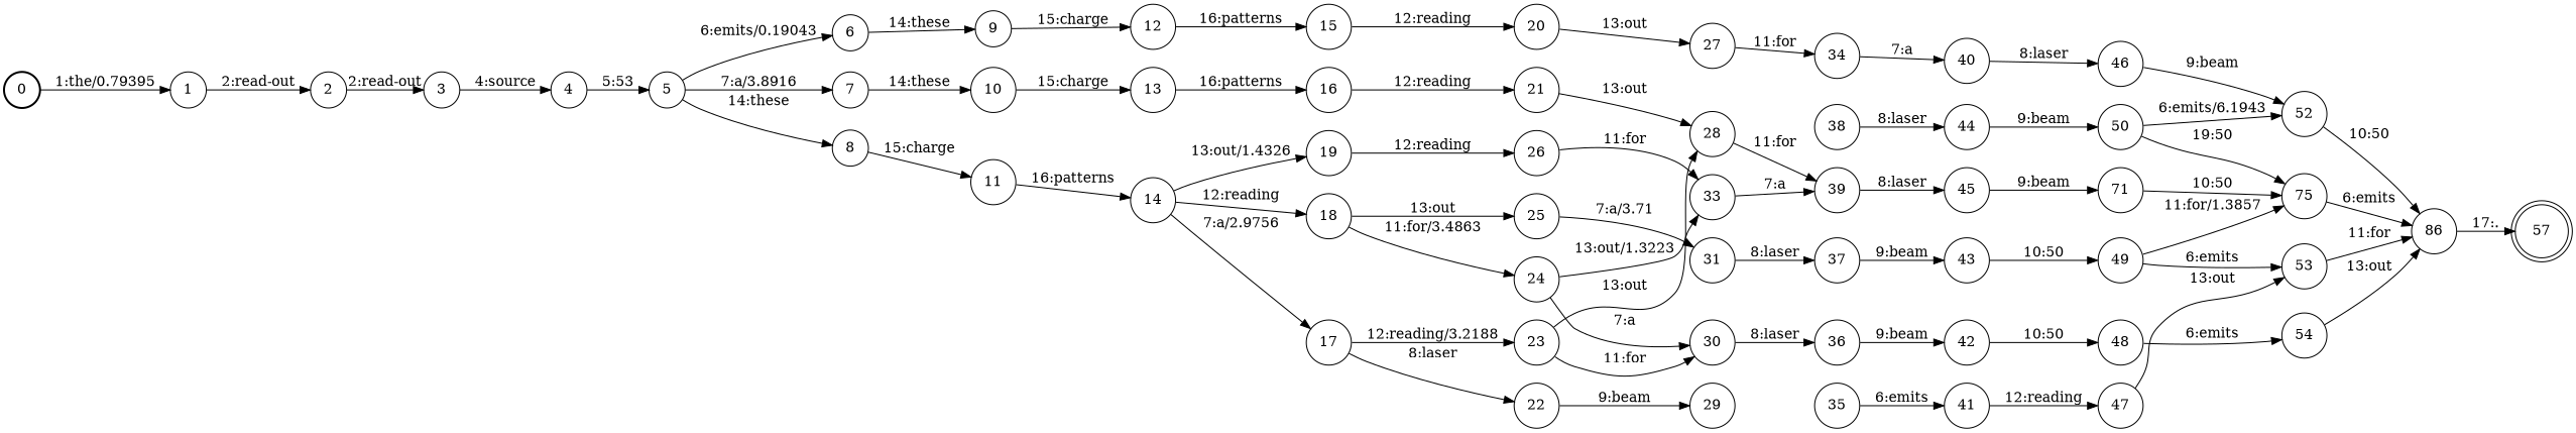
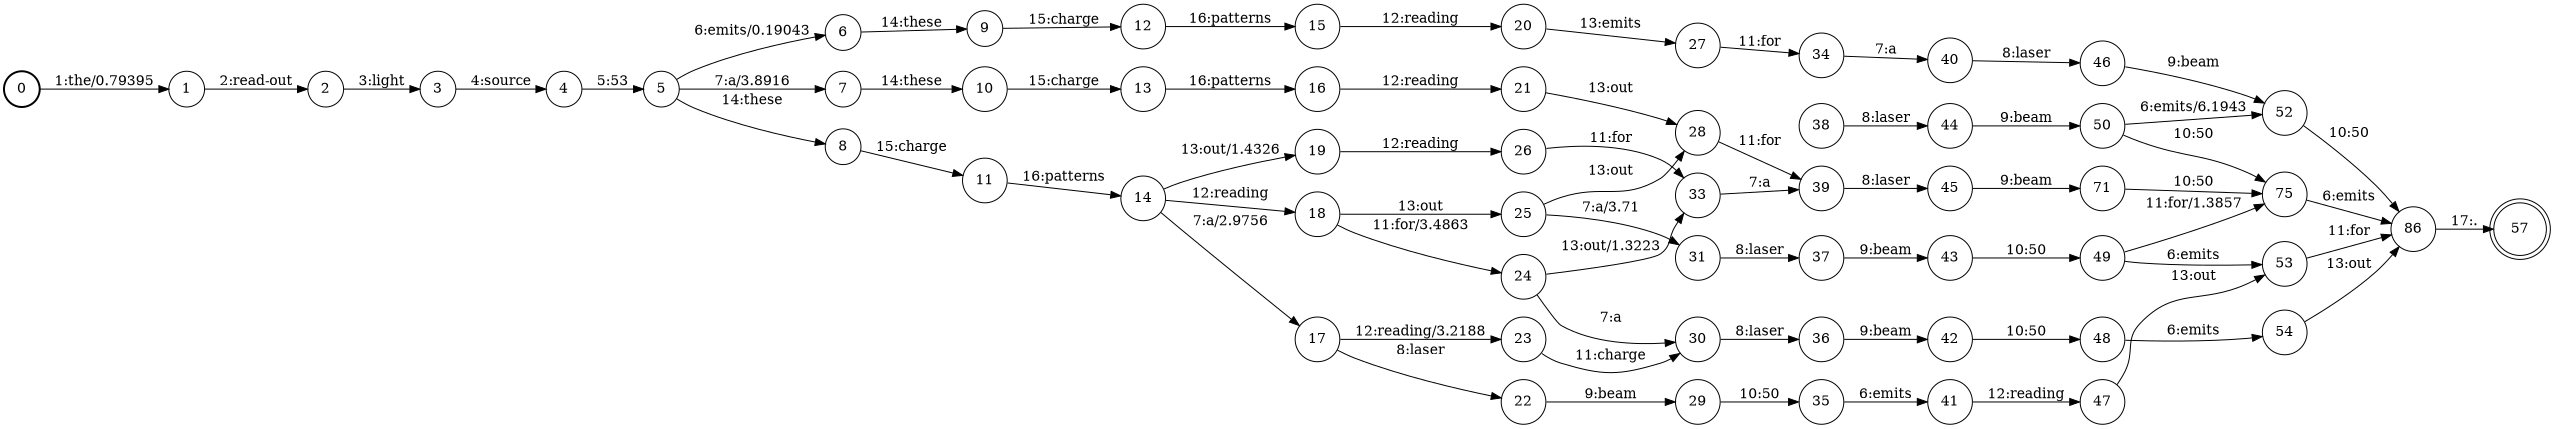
  digraph {
    nodesep=0.25
    rankdir=LR
    ranksep=0.4
    node [fontsize=14 shape=circle style=solid]
    edge [fontsize=14]
    n1 [label=0 style=bold]
    n2 [label=1]
    n3 [label=2]
    n4 [label=3]
    n5 [label=4]
    n6 [label=5]
    n7 [label=6]
    n8 [label=7]
    n9 [label=8]
    n10 [label=9]
    n11 [label=10]
    n12 [label=11]
    n13 [label=12]
    n14 [label=13]
    n15 [label=14]
    n16 [label=15]
    n17 [label=16]
    n18 [label=17]
    n19 [label=18]
    n20 [label=19]
    n21 [label=20]
    n22 [label=21]
    n23 [label=22]
    n24 [label=23]
    n25 [label=24]
    n26 [label=25]
    n27 [label=26]
    n28 [label=27]
    n29 [label=28]
    n30 [label=29]
    n31 [label=30]
    n32 [label=33]
    n33 [label=31]
    n34 [label=34]
    n35 [label=39]
    n36 [label=35]
    n37 [label=36]
    n38 [label=37]
    n39 [label=40]
    n40 [label=45]
    n41 [label=41]
    n42 [label=42]
    n43 [label=43]
    n44 [label=38]
    n45 [label=44]
    n46 [label=46]
    n47 [label=71]
    n48 [label=47]
    n49 [label=48]
    n50 [label=49]
    n51 [label=50]
    n52 [label=52]
    n53 [label=53]
    n54 [label=54]
    n55 [label=75]
    n56 [label=86]
    n57 [label=57 shape=doublecircle]
    n1 -> n2 [label="1:the/0.79395"]
    n2 -> n3 [label="2:read-out"]
-   n3 -> n4 [label="2:read-out"]
+   n3 -> n4 [label="3:light"]
    n4 -> n5 [label="4:source"]
    n5 -> n6 [label="5:53"]
    n6 -> n7 [label="6:emits/0.19043"]
    n6 -> n8 [label="7:a/3.8916"]
    n6 -> n9 [label="14:these"]
    n7 -> n10 [label="14:these"]
    n8 -> n11 [label="14:these"]
    n9 -> n12 [label="15:charge"]
    n10 -> n13 [label="15:charge"]
    n11 -> n14 [label="15:charge"]
    n12 -> n15 [label="16:patterns"]
    n13 -> n16 [label="16:patterns"]
    n14 -> n17 [label="16:patterns"]
    n15 -> n18 [label="7:a/2.9756"]
    n15 -> n19 [label="12:reading"]
    n15 -> n20 [label="13:out/1.4326"]
    n16 -> n21 [label="12:reading"]
    n17 -> n22 [label="12:reading"]
    n18 -> n23 [label="8:laser"]
    n18 -> n24 [label="12:reading/3.2188"]
    n19 -> n25 [label="11:for/3.4863"]
    n19 -> n26 [label="13:out"]
    n20 -> n27 [label="12:reading"]
-   n21 -> n28 [label="13:out"]
+   n21 -> n28 [label="13:emits"]
    n22 -> n29 [label="13:out"]
    n23 -> n30 [label="9:beam"]
-   n24 -> n29 [label="13:out"]
-   n24 -> n31 [label="11:for"]
+   n26 -> n29 [label="13:out"]
+   n24 -> n31 [label="11:charge"]
    n25 -> n31 [label="7:a"]
    n25 -> n32 [label="13:out/1.3223"]
    n26 -> n33 [label="7:a/3.71"]
    n27 -> n32 [label="11:for"]
    n28 -> n34 [label="11:for"]
    n29 -> n35 [label="11:for"]
+   n30 -> n36 [label="10:50"]
    n31 -> n37 [label="8:laser"]
    n32 -> n35 [label="7:a"]
    n33 -> n38 [label="8:laser"]
    n34 -> n39 [label="7:a"]
    n35 -> n40 [label="8:laser"]
    n36 -> n41 [label="6:emits"]
    n37 -> n42 [label="9:beam"]
    n38 -> n43 [label="9:beam"]
    n39 -> n46 [label="8:laser"]
    n40 -> n47 [label="9:beam"]
    n41 -> n48 [label="12:reading"]
    n42 -> n49 [label="10:50"]
    n43 -> n50 [label="10:50"]
    n44 -> n45 [label="8:laser"]
    n45 -> n51 [label="9:beam"]
    n46 -> n52 [label="9:beam"]
    n47 -> n55 [label="10:50"]
    n48 -> n53 [label="13:out"]
    n49 -> n54 [label="6:emits"]
    n50 -> n53 [label="6:emits"]
    n50 -> n55 [label="11:for/1.3857"]
    n51 -> n52 [label="6:emits/6.1943"]
-   n51 -> n55 [label="19:50"]
+   n51 -> n55 [label="10:50"]
    n52 -> n56 [label="10:50"]
    n53 -> n56 [label="11:for"]
    n54 -> n56 [label="13:out"]
    n55 -> n56 [label="6:emits"]
    n56 -> n57 [label="17:."]
  }
